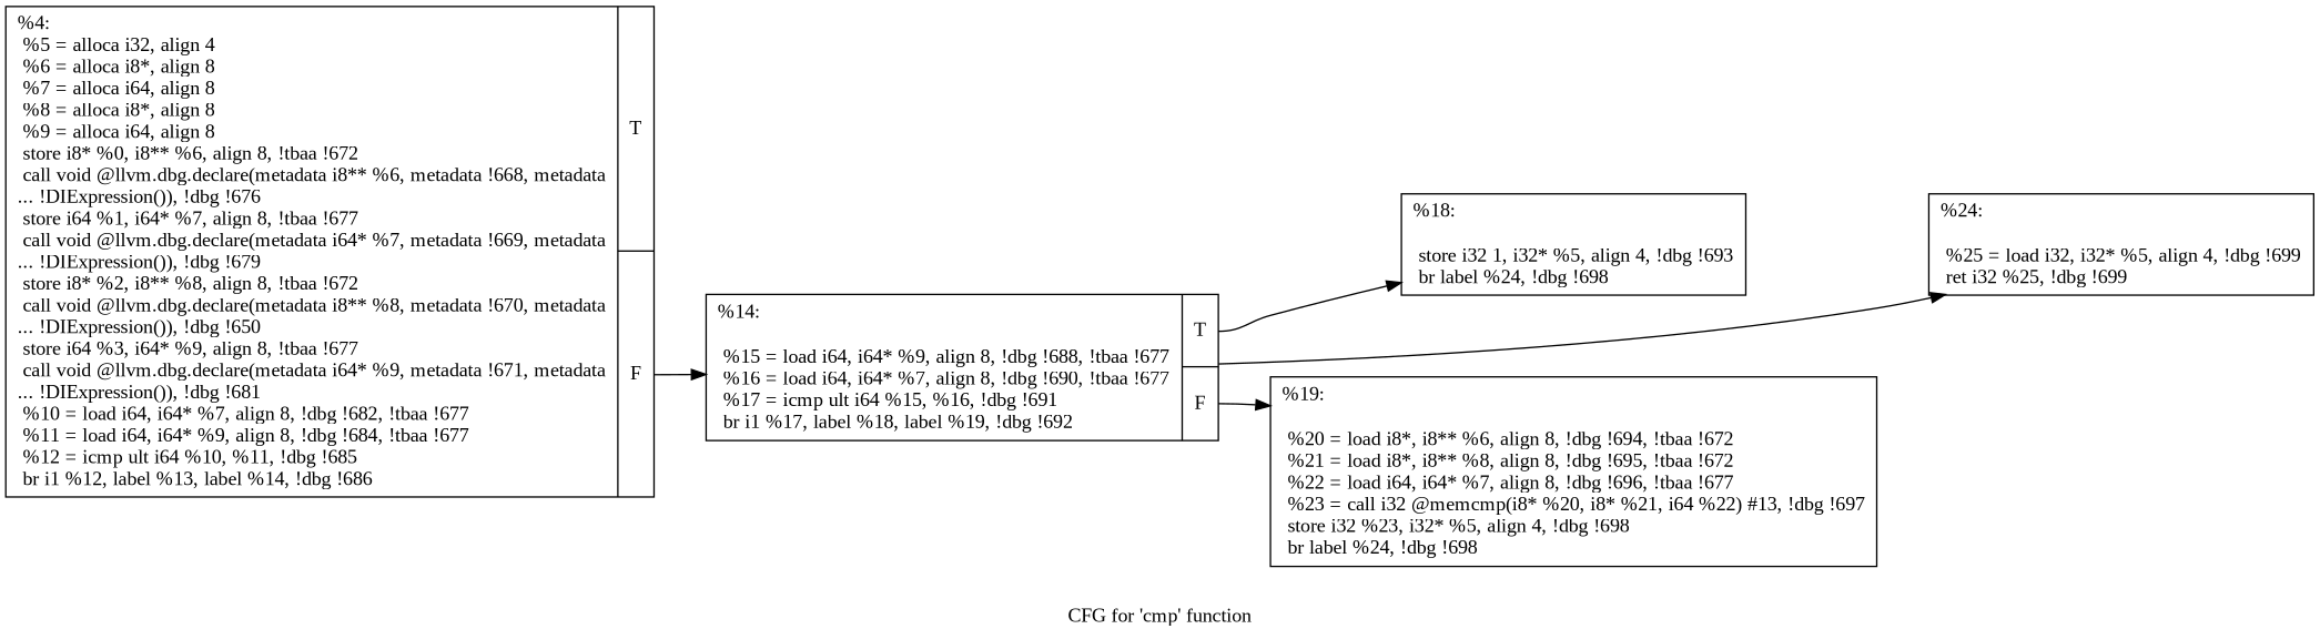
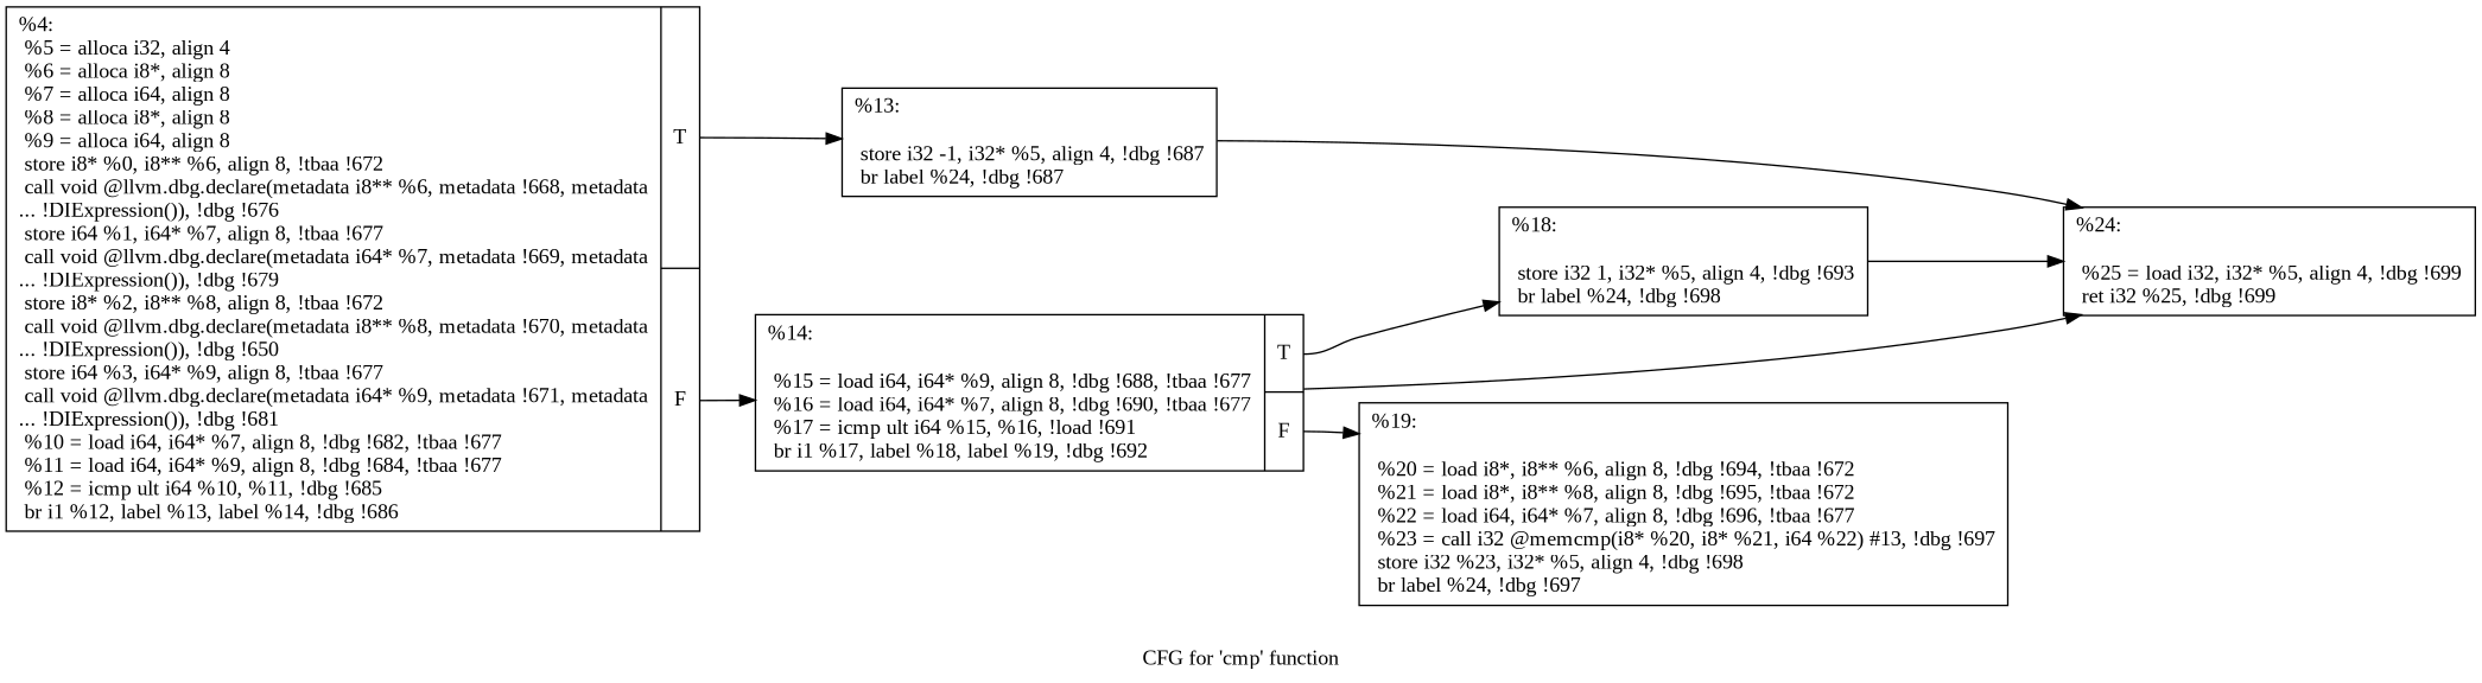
  digraph {
    fontname="Liberation Serif"
    label="CFG for 'cmp' function"
    rankdir=LR
    node [fontname="Liberation Serif" shape=record]
    edge [fontname="Liberation Serif"]
    n1 [label="{%4:\l  %5 = alloca i32, align 4\l  %6 = alloca i8*, align 8\l  %7 = alloca i64, align 8\l  %8 = alloca i8*, align 8\l  %9 = alloca i64, align 8\l  store i8* %0, i8** %6, align 8, !tbaa !672\l  call void @llvm.dbg.declare(metadata i8** %6, metadata !668, metadata\l... !DIExpression()), !dbg !676\l  store i64 %1, i64* %7, align 8, !tbaa !677\l  call void @llvm.dbg.declare(metadata i64* %7, metadata !669, metadata\l... !DIExpression()), !dbg !679\l  store i8* %2, i8** %8, align 8, !tbaa !672\l  call void @llvm.dbg.declare(metadata i8** %8, metadata !670, metadata\l... !DIExpression()), !dbg !650\l  store i64 %3, i64* %9, align 8, !tbaa !677\l  call void @llvm.dbg.declare(metadata i64* %9, metadata !671, metadata\l... !DIExpression()), !dbg !681\l  %10 = load i64, i64* %7, align 8, !dbg !682, !tbaa !677\l  %11 = load i64, i64* %9, align 8, !dbg !684, !tbaa !677\l  %12 = icmp ult i64 %10, %11, !dbg !685\l  br i1 %12, label %13, label %14, !dbg !686\l|{<s0>T|<s1>F}}"]
-   n3 [label="{%14:\l\l  %15 = load i64, i64* %9, align 8, !dbg !688, !tbaa !677\l  %16 = load i64, i64* %7, align 8, !dbg !690, !tbaa !677\l  %17 = icmp ult i64 %15, %16, !dbg !691\l  br i1 %17, label %18, label %19, !dbg !692\l|{<s0>T|<s1>F}}"]
+   n2 [label="{%13:\l\l  store i32 -1, i32* %5, align 4, !dbg !687\l  br label %24, !dbg !687\l}"]
+   n3 [label="{%14:\l\l  %15 = load i64, i64* %9, align 8, !dbg !688, !tbaa !677\l  %16 = load i64, i64* %7, align 8, !dbg !690, !tbaa !677\l  %17 = icmp ult i64 %15, %16, !load !691\l  br i1 %17, label %18, label %19, !dbg !692\l|{<s0>T|<s1>F}}"]
    n4 [label="{%24:\l\l  %25 = load i32, i32* %5, align 4, !dbg !699\l  ret i32 %25, !dbg !699\l}"]
    n5 [label="{%18:\l\l  store i32 1, i32* %5, align 4, !dbg !693\l  br label %24, !dbg !698\l}"]
-   n6 [label="{%19:\l\l  %20 = load i8*, i8** %6, align 8, !dbg !694, !tbaa !672\l  %21 = load i8*, i8** %8, align 8, !dbg !695, !tbaa !672\l  %22 = load i64, i64* %7, align 8, !dbg !696, !tbaa !677\l  %23 = call i32 @memcmp(i8* %20, i8* %21, i64 %22) #13, !dbg !697\l  store i32 %23, i32* %5, align 4, !dbg !698\l  br label %24, !dbg !698\l}"]
+   n6 [label="{%19:\l\l  %20 = load i8*, i8** %6, align 8, !dbg !694, !tbaa !672\l  %21 = load i8*, i8** %8, align 8, !dbg !695, !tbaa !672\l  %22 = load i64, i64* %7, align 8, !dbg !696, !tbaa !677\l  %23 = call i32 @memcmp(i8* %20, i8* %21, i64 %22) #13, !dbg !697\l  store i32 %23, i32* %5, align 4, !dbg !698\l  br label %24, !dbg !697\l}"]
+   n1 -> n2 [tailport=s0]
    n1 -> n3 [tailport=s1]
+   n2 -> n4
    n3 -> n4
    n3 -> n5 [tailport=s0]
    n3 -> n6 [tailport=s1]
+   n5 -> n4
  }
